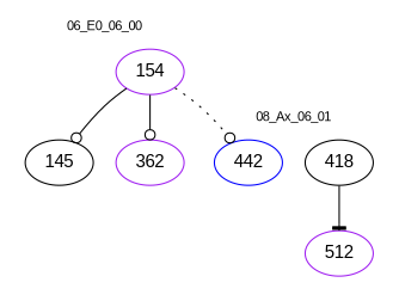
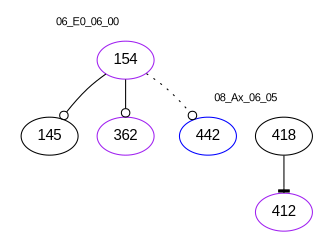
  digraph {
    fontname="Liberation Sans"
    node [color=purple fontname="Liberation Sans"]
    edge [arrowhead=odot color=black fontname="Liberation Sans" style=solid]
    n1 [color=black label=418]
-   n2 [label=512]
+   n2 [label=412]
    n3 [color=blue label=442]
    n4 [label=154]
    n5 [color=black label=145]
    n6 [label=362]
    subgraph cluster_1 {
      color=white
      fontsize=10
-     label="08_Ax_06_01"
+     label="08_Ax_06_05"
      n1
      n2
      n3
    }
    subgraph cluster_2 {
      color=white
      fontsize=10
      label="06_E0_06_00"
      n4
      n5
      n6
    }
    n1 -> n2 [arrowhead=tee]
    n4 -> n3 [style=dotted]
    n4 -> n5
    n4 -> n6
  }
